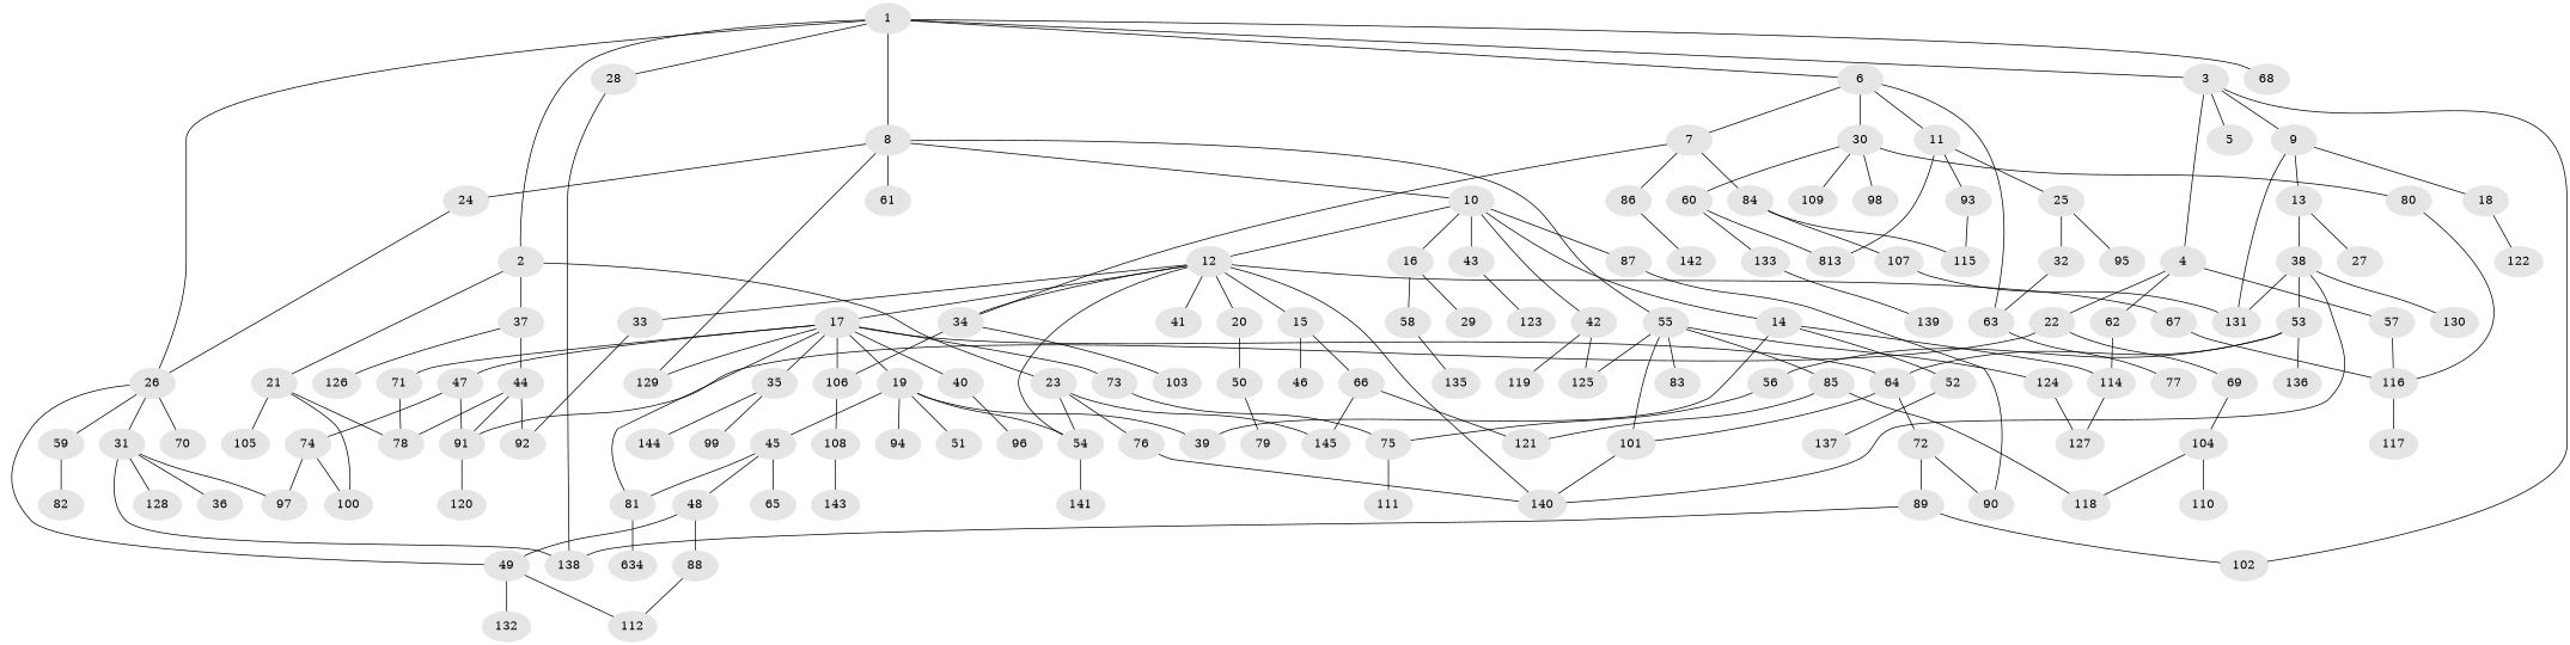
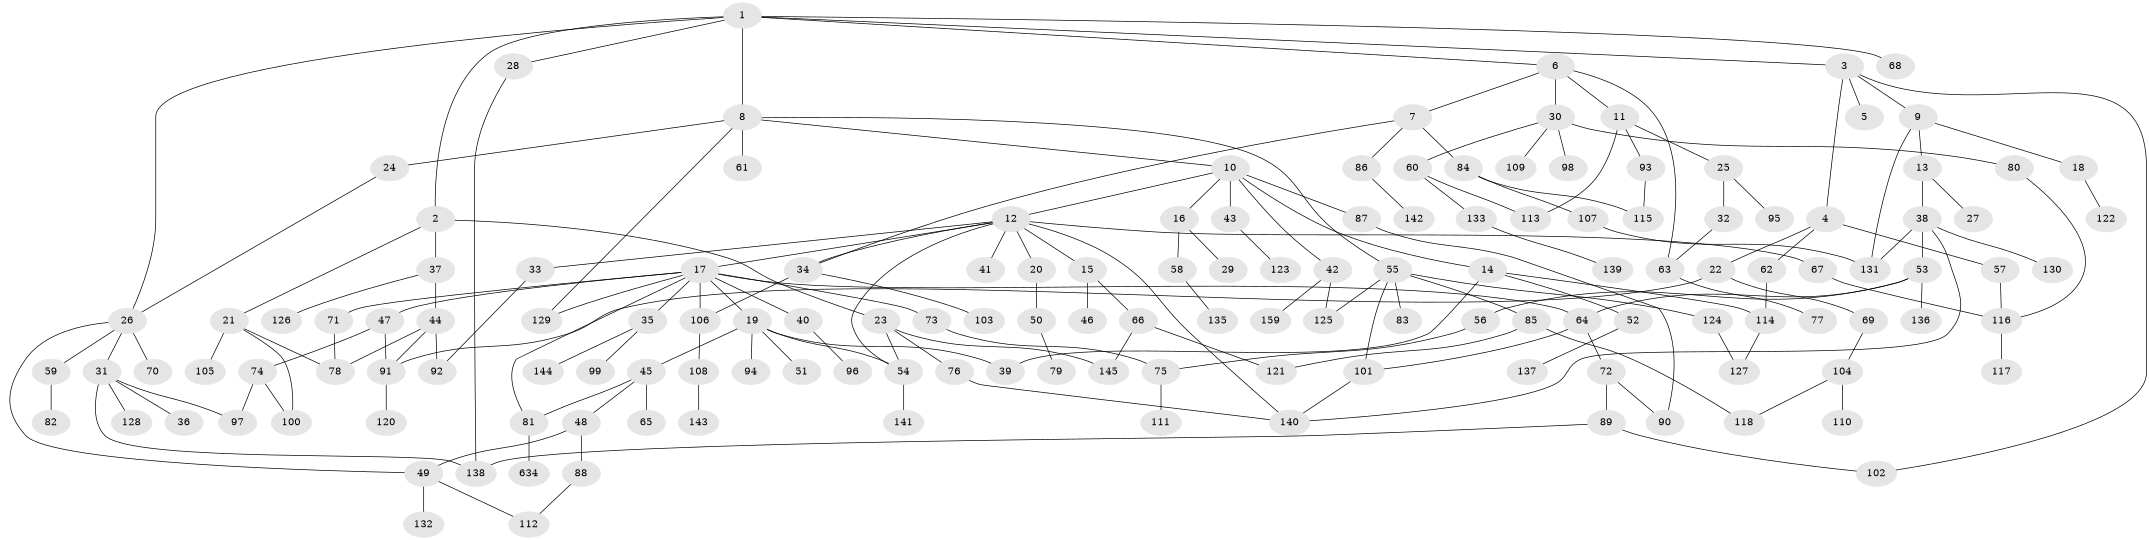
  graph {
    node [color=gray90 style=filled]
    1
    2
    3
    6
    8
    26
    28
    68
    21
    23
    37
    4
    5
    9
    102
    7
    11
    30
    63
    10
    24
    55
    61
    129
    31
    49
    59
    70
    138
    78
    100
    105
    54
    76
    145
    44
    126
    22
    57
    62
    13
    18
    131
    69
    91
    116
    114
    34
    84
    86
    25
    93
-   113 [label=813]
+   113
    60
    80
    98
    109
    77
    106
    103
    107
    115
    142
    12
    14
    16
    42
    43
    87
    125
    83
    85
    101
    124
    27
    38
    122
    15
    17
    20
    33
    41
    67
    140
    39
    52
    29
    58
-   119
+   119 [label=159]
    123
    90
    32
    95
    46
    66
    19
    35
    40
    47
    64
    71
    73
    81
    50
    92
    141
    53
    130
    137
    127
    121
    135
    45
    51
    94
    99
    144
    96
    74
    72
    75
    n122 [label=634]
    108
    48
    65
    79
    104
    120
    36
    97
    128
    112
    132
    82
    133
    56
    136
    88
    118
    111
    117
    139
    89
    110
    143
    1 -- 2
    1 -- 3
    1 -- 6
    1 -- 8
    1 -- 26
    1 -- 28
    1 -- 68
    2 -- 21
    2 -- 23
    2 -- 37
    3 -- 4
    3 -- 5
    3 -- 9
    3 -- 102
    6 -- 7
    6 -- 11
    6 -- 30
    6 -- 63
    8 -- 10
    8 -- 24
    8 -- 55
    8 -- 61
    8 -- 129
    26 -- 31
    26 -- 49
    26 -- 59
    26 -- 70
    28 -- 138
    21 -- 78
    21 -- 100
    21 -- 105
    23 -- 54
    23 -- 76
    23 -- 145
    37 -- 44
    37 -- 126
    4 -- 22
    4 -- 57
    4 -- 62
    9 -- 13
    9 -- 18
    9 -- 131
    7 -- 34
    7 -- 84
    7 -- 86
    11 -- 25
    11 -- 93
    11 -- 113
    30 -- 60
    30 -- 80
    30 -- 98
    30 -- 109
    63 -- 77
    10 -- 12
    10 -- 14
    10 -- 16
    10 -- 42
    10 -- 43
    10 -- 87
    24 -- 26
    55 -- 125
    55 -- 83
    55 -- 85
    55 -- 101
    55 -- 124
    31 -- 138
    31 -- 36
    31 -- 97
    31 -- 128
    49 -- 112
    49 -- 132
    59 -- 82
    54 -- 141
    76 -- 140
    44 -- 78
    44 -- 91
    44 -- 92
    22 -- 69
    22 -- 91
    57 -- 116
    62 -- 114
    13 -- 27
    13 -- 38
    18 -- 122
    69 -- 104
    91 -- 120
    116 -- 117
    114 -- 127
    34 -- 106
    34 -- 103
    84 -- 107
    84 -- 115
    86 -- 142
    25 -- 32
    25 -- 95
    93 -- 115
    60 -- 113
    60 -- 133
    80 -- 116
    106 -- 108
    107 -- 131
    12 -- 54
    12 -- 34
    12 -- 15
    12 -- 17
    12 -- 20
    12 -- 33
    12 -- 41
    12 -- 67
    12 -- 140
    14 -- 114
    14 -- 39
    14 -- 52
    16 -- 29
    16 -- 58
    42 -- 125
    42 -- 119
    43 -- 123
    87 -- 90
    85 -- 121
    85 -- 118
    101 -- 140
    124 -- 127
    38 -- 131
    38 -- 140
    38 -- 53
    38 -- 130
    15 -- 46
    15 -- 66
    17 -- 129
    17 -- 106
    17 -- 19
    17 -- 35
    17 -- 40
    17 -- 47
    17 -- 64
    17 -- 71
    17 -- 73
    17 -- 81
    20 -- 50
    33 -- 92
    67 -- 116
    52 -- 137
    58 -- 135
    32 -- 63
    66 -- 145
    66 -- 121
    19 -- 54
    19 -- 39
    19 -- 45
    19 -- 51
    19 -- 94
    35 -- 99
    35 -- 144
    40 -- 96
    47 -- 91
    47 -- 74
    64 -- 101
    64 -- 72
    71 -- 78
    73 -- 75
    81 -- n122
    50 -- 79
    53 -- 64
    53 -- 56
    53 -- 136
    45 -- 81
    45 -- 48
    45 -- 65
    74 -- 100
    74 -- 97
    72 -- 90
    72 -- 89
    75 -- 111
    108 -- 143
    48 -- 49
    48 -- 88
    104 -- 118
    104 -- 110
    133 -- 139
    56 -- 75
    88 -- 112
    89 -- 102
    89 -- 138
  }
